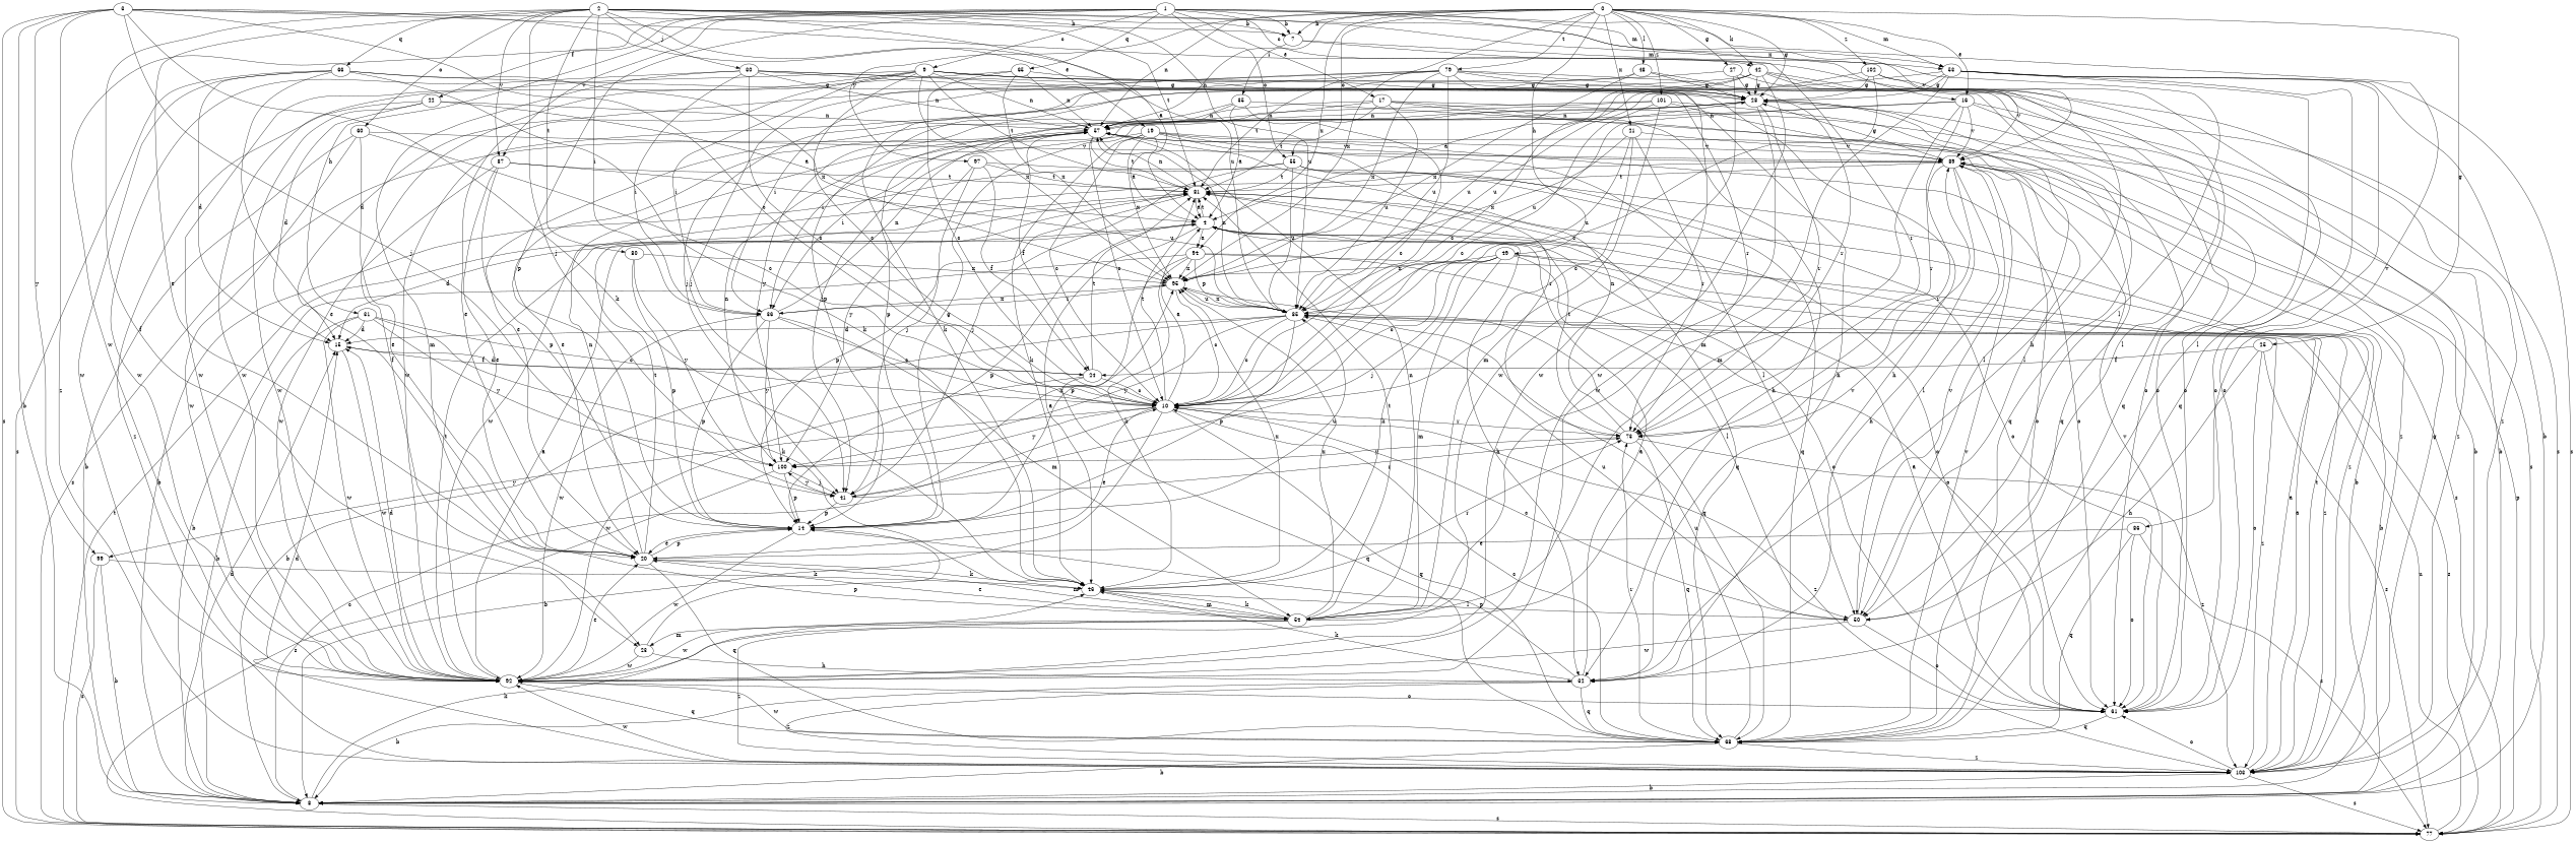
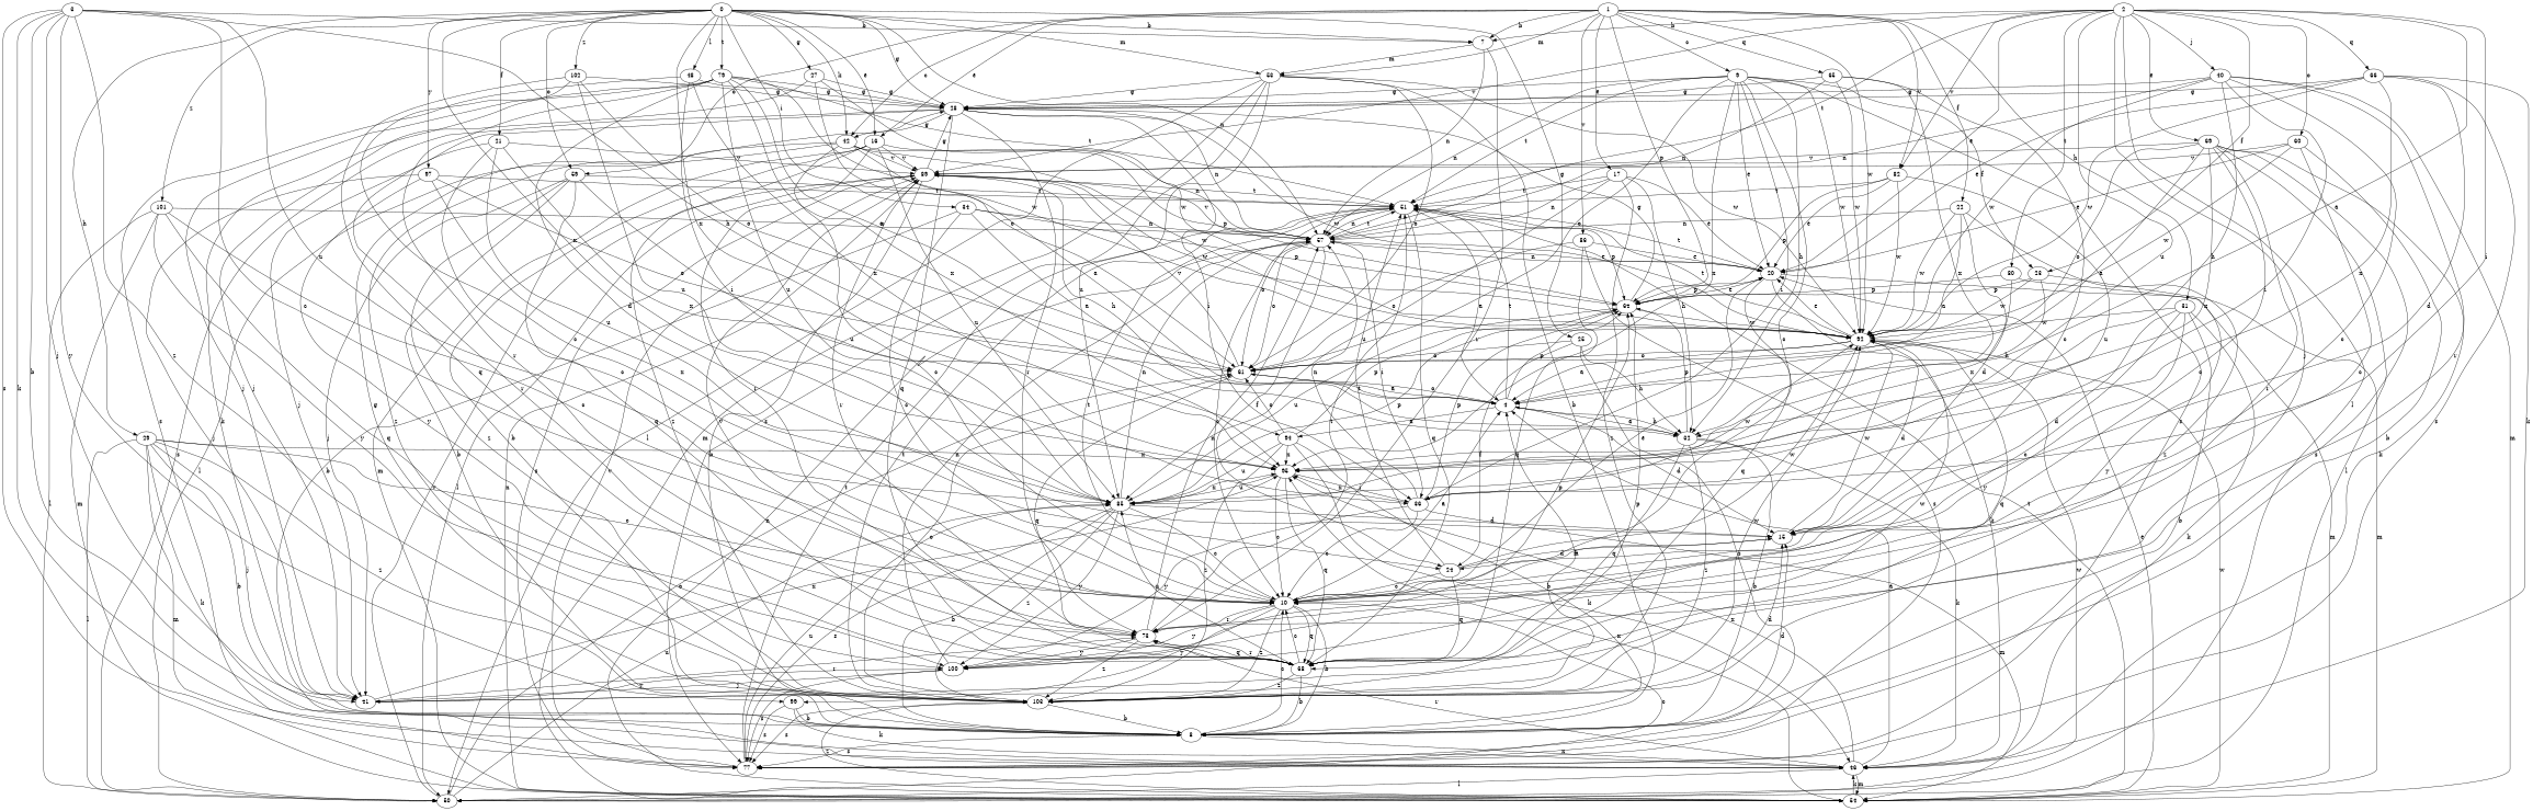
  strict digraph {
    0
    7
    16
    21
    25
    27
    28
-   29 [label=49]
-   35
+   29
+   35 [label=34]
    42
    48
    53
    57
-   59 [label=55]
+   59
    79
    94
    95
    97
    101
    102
    73
    85
    89
    8
    103
    54
    10
    32
    77
    61
    24
    92
    41
    36
    50
    68
    46
-   64 [label=14]
+   64
    4
    20
-   81
+   81 [label=51]
    100
    15
    1
    9
    17
    22
    31
    65
    86
-   87
+   87 [label=82]
    23
    99
    2
-   19
-   40 [label=30]
+   19 [label=69]
+   40
    60
    66
    80
    3
    0 -> 7 [label=b]
    0 -> 16 [label=e]
-   0 -> 21 [label=x]
+   0 -> 21 [label=f]
    0 -> 25 [label=g]
    0 -> 27 [label=g]
    0 -> 28 [label=g]
    0 -> 29 [label=h]
    0 -> 35 [label=i]
    0 -> 42 [label=k]
    0 -> 48 [label=l]
    0 -> 53 [label=m]
    0 -> 57 [label=n]
    0 -> 59 [label=o]
    0 -> 79 [label=t]
    0 -> 94 [label=x]
    0 -> 95 [label=x]
    0 -> 97 [label=y]
    0 -> 101 [label=z]
    0 -> 102 [label=z]
    7 -> 53 [label=m]
    7 -> 57 [label=n]
    7 -> 73 [label=r]
    16 -> 57 [label=n]
    16 -> 73 [label=r]
    16 -> 85 [label=u]
    16 -> 89 [label=v]
    16 -> 8 [label=b]
    16 -> 103 [label=z]
    16 -> 54 [label=m]
    21 -> 95 [label=x]
    21 -> 73 [label=r]
    21 -> 85 [label=u]
    21 -> 89 [label=v]
    21 -> 10 [label=c]
    25 -> 32 [label=h]
    25 -> 77 [label=s]
    25 -> 61 [label=o]
    25 -> 24 [label=f]
    27 -> 28 [label=g]
    27 -> 61 [label=o]
    27 -> 92 [label=w]
    27 -> 41 [label=j]
    28 -> 57 [label=n]
    28 -> 73 [label=r]
    28 -> 92 [label=w]
    28 -> 41 [label=j]
    28 -> 36 [label=i]
-   28 -> 50 [label=l]
+   28 -> 50 [label=s]
    28 -> 68 [label=q]
    29 -> 95 [label=x]
    29 -> 8 [label=b]
    29 -> 103 [label=z]
    29 -> 54 [label=m]
    29 -> 10 [label=c]
    29 -> 41 [label=j]
    29 -> 50 [label=l]
    29 -> 46 [label=k]
    35 -> 57 [label=n]
    35 -> 8 [label=b]
    35 -> 10 [label=c]
    35 -> 64 [label=p]
    35 -> 4 [label=a]
-   42 -> 28 [label=g]
+   28 -> 42 [label=g]
    42 -> 89 [label=v]
    42 -> 103 [label=z]
    42 -> 10 [label=c]
    42 -> 92 [label=w]
    42 -> 50 [label=l]
    42 -> 64 [label=p]
    42 -> 4 [label=a]
    48 -> 28 [label=g]
    48 -> 95 [label=x]
    48 -> 77 [label=s]
    48 -> 36 [label=i]
    53 -> 28 [label=g]
    53 -> 85 [label=u]
    53 -> 8 [label=b]
    53 -> 54 [label=m]
    53 -> 77 [label=s]
    53 -> 61 [label=o]
    53 -> 92 [label=w]
    53 -> 50 [label=l]
-   53 -> 68 [label=q]
    57 -> 89 [label=v]
    57 -> 10 [label=c]
    57 -> 61 [label=o]
    57 -> 24 [label=f]
    57 -> 36 [label=i]
    57 -> 20 [label=e]
    57 -> 81 [label=t]
    59 -> 85 [label=u]
    59 -> 8 [label=b]
    59 -> 103 [label=z]
    59 -> 41 [label=j]
    59 -> 68 [label=q]
    59 -> 81 [label=t]
    79 -> 28 [label=g]
    79 -> 95 [label=x]
    79 -> 73 [label=r]
    79 -> 85 [label=u]
    79 -> 61 [label=o]
    79 -> 92 [label=w]
    79 -> 41 [label=j]
    79 -> 46 [label=k]
    79 -> 81 [label=t]
    79 -> 15 [label=d]
    94 -> 95 [label=x]
-   94 -> 85 [label=p]
+   94 -> 85 [label=u]
    94 -> 8 [label=b]
-   94 -> 103 [label=a]
+   94 -> 103 [label=z]
    94 -> 61 [label=o]
    94 -> 46 [label=k]
    94 -> 64 [label=p]
    95 -> 85 [label=u]
    95 -> 10 [label=c]
    95 -> 36 [label=i]
    95 -> 68 [label=q]
    97 -> 61 [label=o]
-   97 -> 24 [label=f]
+   97 -> 24 [label=x]
    97 -> 41 [label=j]
    97 -> 81 [label=t]
    97 -> 100 [label=y]
    101 -> 57 [label=n]
    101 -> 54 [label=m]
    101 -> 10 [label=c]
    101 -> 50 [label=l]
    101 -> 68 [label=q]
    101 -> 100 [label=y]
    102 -> 28 [label=g]
    102 -> 85 [label=u]
    102 -> 10 [label=c]
    102 -> 61 [label=o]
    102 -> 68 [label=q]
    73 -> 57 [label=n]
    73 -> 103 [label=z]
    73 -> 68 [label=q]
    73 -> 81 [label=t]
    73 -> 100 [label=y]
    85 -> 57 [label=n]
    85 -> 95 [label=x]
    85 -> 8 [label=b]
    85 -> 103 [label=z]
    85 -> 10 [label=c]
    85 -> 77 [label=s]
    85 -> 64 [label=p]
    85 -> 100 [label=y]
    85 -> 15 [label=d]
    89 -> 28 [label=g]
    89 -> 73 [label=r]
    89 -> 8 [label=b]
    89 -> 32 [label=h]
    89 -> 77 [label=s]
    89 -> 92 [label=w]
    89 -> 50 [label=l]
    89 -> 81 [label=t]
    8 -> 10 [label=c]
    8 -> 77 [label=s]
-   8 -> 46 [label=k]
+   8 -> 46 [label=x]
    8 -> 15 [label=d]
    103 -> 28 [label=g]
    103 -> 8 [label=b]
    103 -> 77 [label=s]
    103 -> 61 [label=o]
    103 -> 92 [label=w]
    103 -> 4 [label=a]
    103 -> 81 [label=t]
    103 -> 15 [label=d]
    54 -> 57 [label=n]
    54 -> 95 [label=x]
-   54 -> 89 [label=v]
+   54 -> 89 [label=n]
    54 -> 103 [label=z]
    54 -> 92 [label=w]
    54 -> 46 [label=k]
    54 -> 20 [label=e]
    54 -> 81 [label=t]
    10 -> 73 [label=r]
    10 -> 8 [label=b]
    10 -> 103 [label=z]
    10 -> 68 [label=q]
    10 -> 4 [label=a]
    10 -> 20 [label=e]
    10 -> 81 [label=t]
    10 -> 100 [label=y]
    10 -> 99 [label=y]
    32 -> 8 [label=b]
    32 -> 103 [label=z]
    32 -> 68 [label=q]
    32 -> 46 [label=k]
    32 -> 64 [label=p]
    32 -> 4 [label=a]
    77 -> 85 [label=u]
-   77 -> 89 [label=p]
+   77 -> 89 [label=v]
    77 -> 81 [label=t]
    61 -> 89 [label=v]
    61 -> 68 [label=q]
    61 -> 4 [label=a]
    24 -> 10 [label=c]
    24 -> 92 [label=w]
    24 -> 68 [label=q]
    24 -> 81 [label=t]
    24 -> 15 [label=d]
    92 -> 61 [label=o]
    92 -> 68 [label=q]
    92 -> 4 [label=a]
    92 -> 20 [label=e]
    92 -> 81 [label=t]
    92 -> 15 [label=d]
    41 -> 95 [label=x]
    41 -> 73 [label=r]
    41 -> 64 [label=p]
    41 -> 100 [label=y]
    36 -> 57 [label=n]
    36 -> 95 [label=x]
    36 -> 54 [label=m]
    36 -> 10 [label=c]
    36 -> 92 [label=w]
    36 -> 64 [label=p]
    36 -> 100 [label=y]
    50 -> 85 [label=u]
    50 -> 89 [label=v]
    50 -> 10 [label=c]
    50 -> 61 [label=o]
    50 -> 92 [label=w]
    68 -> 73 [label=r]
    68 -> 85 [label=u]
    68 -> 89 [label=v]
    68 -> 8 [label=b]
    68 -> 103 [label=z]
    68 -> 10 [label=c]
    68 -> 92 [label=w]
    46 -> 95 [label=x]
    46 -> 73 [label=r]
    46 -> 54 [label=m]
    46 -> 50 [label=l]
-   4 -> 46 [label=a]
+   46 -> 4 [label=a]
    64 -> 28 [label=g]
    64 -> 85 [label=u]
    64 -> 92 [label=w]
    64 -> 20 [label=e]
    4 -> 94 [label=a]
    4 -> 32 [label=h]
    4 -> 61 [label=o]
    4 -> 64 [label=p]
    4 -> 81 [label=t]
    4 -> 15 [label=d]
    20 -> 57 [label=n]
    20 -> 54 [label=m]
    20 -> 68 [label=q]
    20 -> 46 [label=k]
    20 -> 64 [label=p]
    20 -> 81 [label=t]
    81 -> 57 [label=n]
    81 -> 61 [label=o]
    81 -> 68 [label=q]
    81 -> 64 [label=p]
    81 -> 4 [label=a]
    100 -> 57 [label=n]
    100 -> 77 [label=s]
    100 -> 41 [label=j]
    100 -> 64 [label=p]
    15 -> 24 [label=f]
    15 -> 92 [label=w]
    1 -> 7 [label=b]
-   1 -> 16 [label=x]
+   1 -> 16 [label=e]
    1 -> 42 [label=c]
    1 -> 53 [label=m]
    1 -> 59 [label=o]
    1 -> 92 [label=w]
    1 -> 64 [label=p]
    1 -> 9 [label=c]
    1 -> 17 [label=e]
    1 -> 22 [label=f]
    1 -> 31 [label=h]
    1 -> 65 [label=q]
    1 -> 86 [label=v]
    1 -> 87 [label=v]
    9 -> 28 [label=g]
    9 -> 57 [label=n]
    9 -> 95 [label=x]
    9 -> 10 [label=c]
    9 -> 32 [label=h]
    9 -> 61 [label=o]
    9 -> 92 [label=w]
    9 -> 36 [label=i]
    9 -> 20 [label=e]
    9 -> 81 [label=t]
    9 -> 23 [label=f]
    17 -> 57 [label=n]
    17 -> 85 [label=u]
    17 -> 103 [label=z]
    17 -> 32 [label=h]
-   17 -> 77 [label=s]
+   9 -> 77 [label=s]
    17 -> 20 [label=e]
    17 -> 81 [label=t]
    22 -> 57 [label=n]
    22 -> 103 [label=z]
    22 -> 92 [label=w]
    22 -> 4 [label=a]
    22 -> 15 [label=d]
    31 -> 8 [label=b]
    31 -> 10 [label=c]
    31 -> 92 [label=w]
    31 -> 46 [label=k]
    31 -> 100 [label=y]
    31 -> 15 [label=d]
    65 -> 28 [label=g]
    65 -> 57 [label=n]
    65 -> 95 [label=x]
    65 -> 10 [label=c]
    65 -> 92 [label=w]
    86 -> 77 [label=s]
    86 -> 61 [label=o]
    86 -> 68 [label=q]
    86 -> 20 [label=e]
    87 -> 85 [label=u]
    87 -> 92 [label=w]
    87 -> 64 [label=p]
    87 -> 20 [label=e]
    87 -> 81 [label=t]
-   54 -> 23 [label=m]
+   23 -> 54 [label=m]
    23 -> 32 [label=h]
    23 -> 92 [label=w]
    23 -> 64 [label=p]
    99 -> 8 [label=b]
    99 -> 77 [label=s]
    99 -> 46 [label=k]
    2 -> 7 [label=b]
    2 -> 85 [label=u]
    2 -> 89 [label=v]
    2 -> 41 [label=j]
    2 -> 36 [label=i]
    2 -> 50 [label=l]
    2 -> 4 [label=a]
    2 -> 20 [label=e]
    2 -> 81 [label=t]
    2 -> 87 [label=v]
    2 -> 23 [label=f]
    2 -> 19 [label=e]
    2 -> 40 [label=j]
    2 -> 60 [label=o]
    2 -> 66 [label=q]
    2 -> 80 [label=t]
    19 -> 95 [label=x]
    19 -> 73 [label=r]
    19 -> 89 [label=v]
    19 -> 10 [label=c]
    19 -> 77 [label=s]
    19 -> 61 [label=o]
    19 -> 50 [label=l]
    19 -> 46 [label=k]
    19 -> 4 [label=a]
    40 -> 28 [label=g]
    40 -> 57 [label=n]
    40 -> 73 [label=r]
    40 -> 54 [label=m]
    40 -> 10 [label=c]
    40 -> 32 [label=h]
    40 -> 92 [label=w]
    40 -> 36 [label=i]
    60 -> 89 [label=v]
    60 -> 8 [label=b]
    60 -> 10 [label=c]
    60 -> 92 [label=w]
    60 -> 20 [label=e]
    66 -> 28 [label=g]
    66 -> 95 [label=x]
    66 -> 77 [label=s]
    66 -> 92 [label=w]
    66 -> 46 [label=k]
    66 -> 20 [label=e]
    66 -> 15 [label=d]
    80 -> 95 [label=x]
    80 -> 64 [label=p]
    80 -> 100 [label=y]
    3 -> 7 [label=b]
    3 -> 85 [label=u]
    3 -> 8 [label=b]
    3 -> 103 [label=z]
    3 -> 10 [label=c]
    3 -> 32 [label=h]
    3 -> 77 [label=s]
    3 -> 41 [label=j]
    3 -> 46 [label=k]
    3 -> 99 [label=y]
  }
